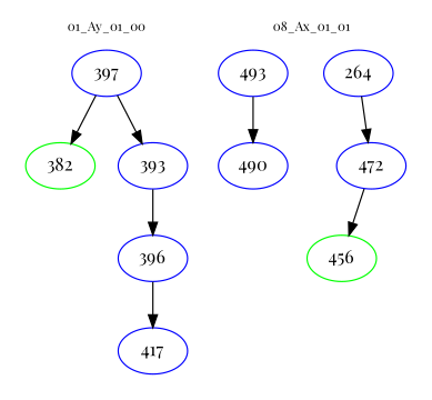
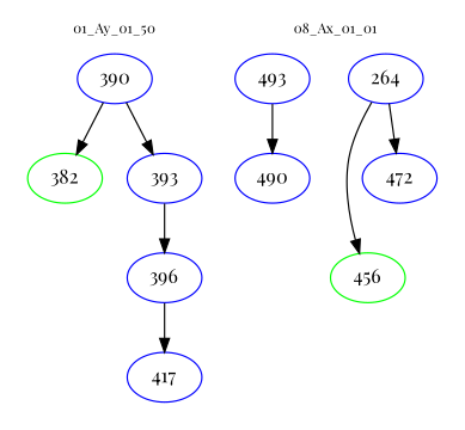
  digraph {
    fontname="Playfair Display"
    node [color=blue fontname="Playfair Display"]
    edge [color=black fontname="Playfair Display"]
-   n1 [label=397]
+   n1 [label=390]
    n2 [color=green label=382]
    n3 [label=393]
    n4 [label=396]
    n5 [label=417]
    n6 [label=264]
    n7 [color=green label=456]
    n8 [label=472]
    n9 [label=493]
    n10 [label=490]
    subgraph cluster_1 {
      color=white
      fontsize=10
-     label="01_Ay_01_00"
+     label="01_Ay_01_50"
      n1
      n2
      n3
      n4
      n5
    }
    subgraph cluster_2 {
      color=white
      fontsize=10
      label="08_Ax_01_01"
      n6
      n7
      n8
      n9
      n10
    }
    n1 -> n2
    n1 -> n3
    n3 -> n4
    n4 -> n5
-   n8 -> n7
+   n6 -> n7
    n6 -> n8
    n9 -> n10
  }
